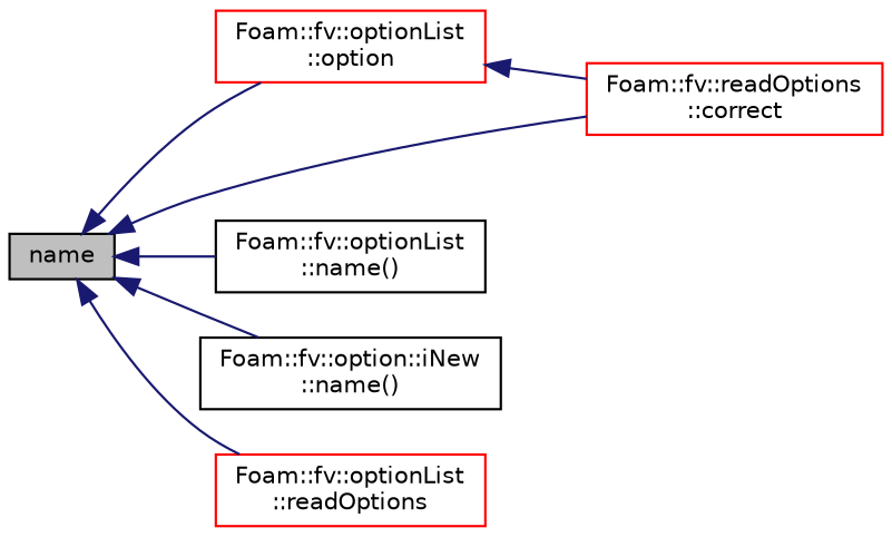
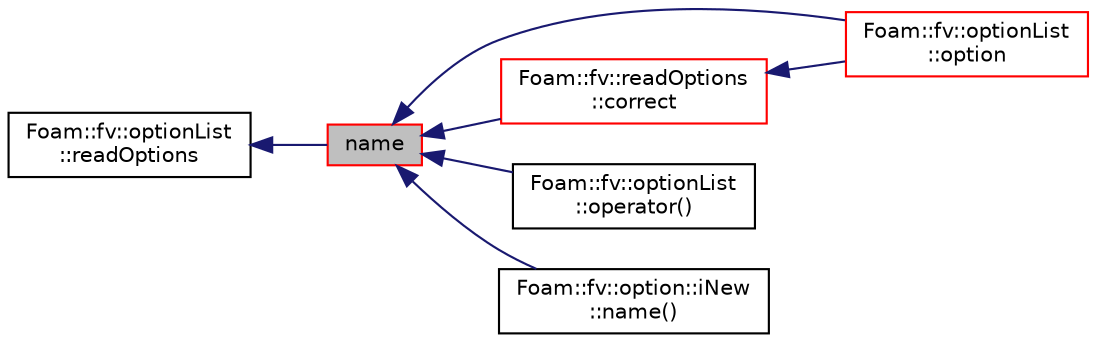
  digraph {
    rankdir=LR
    node [color=black fontname=Helvetica fontsize=10 shape=record]
    edge [color=midnightblue dir=back fontname=Helvetica fontsize=10 labelfontname=Helvetica labelfontsize=10 style=solid]
-   n1 [fillcolor=grey75 fontcolor=black height=0.2 label=name style=filled width=0.4]
+   n1 [color=red fillcolor=grey75 fontcolor=black height=0.2 label=name style=filled width=0.4]
    n2 [color=red height=0.2 label="Foam::fv::optionList\l::option" width=0.4]
    n3 [color=red height=0.2 label="Foam::fv::readOptions\l::correct" width=0.4]
-   n4 [height=0.2 label="Foam::fv::optionList\l::name()" width=0.4]
+   n4 [height=0.2 label="Foam::fv::optionList\l::operator()" width=0.4]
    n5 [height=0.2 label="Foam::fv::option::iNew\l::name()" width=0.4]
-   n6 [color=red height=0.2 label="Foam::fv::optionList\l::readOptions" width=0.4]
+   n6 [height=0.2 label="Foam::fv::optionList\l::readOptions" width=0.4]
    n1 -> n2
    n1 -> n3
    n1 -> n4
    n1 -> n5
-   n1 -> n6
-   n2 -> n3
+   n6 -> n1
+   n3 -> n2
  }
